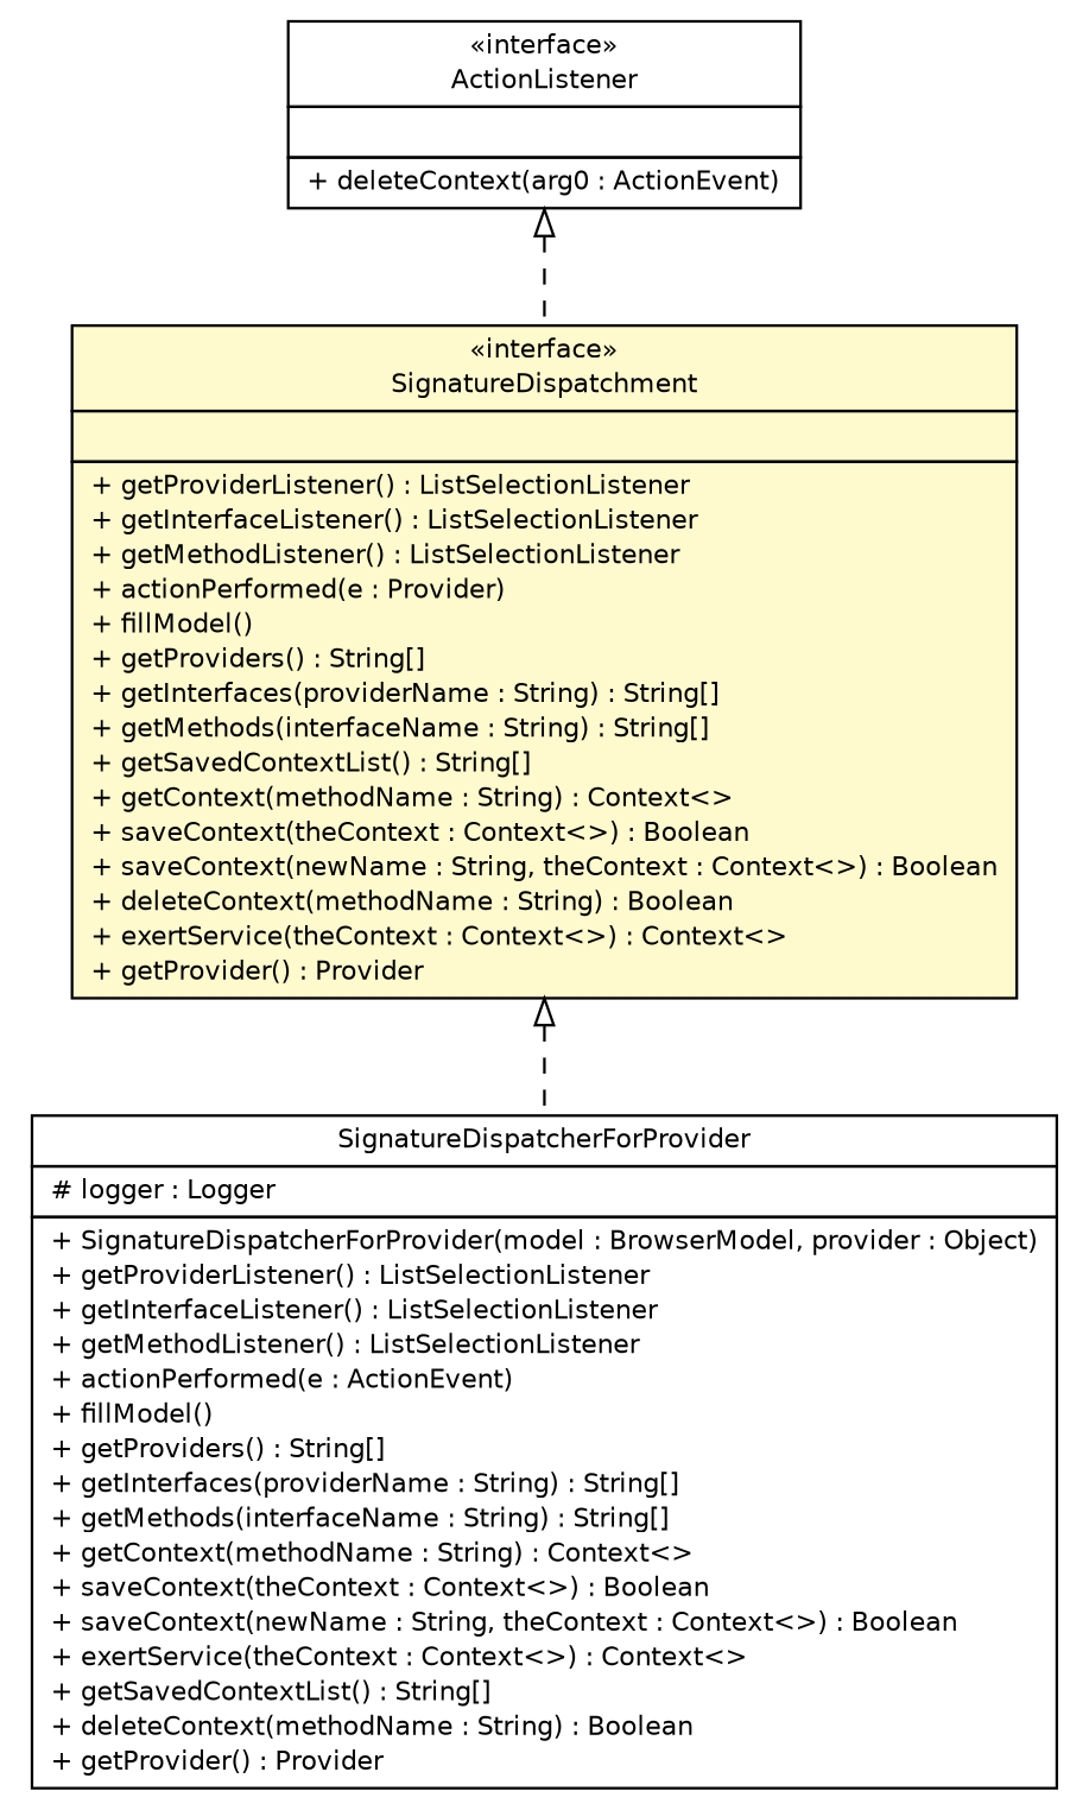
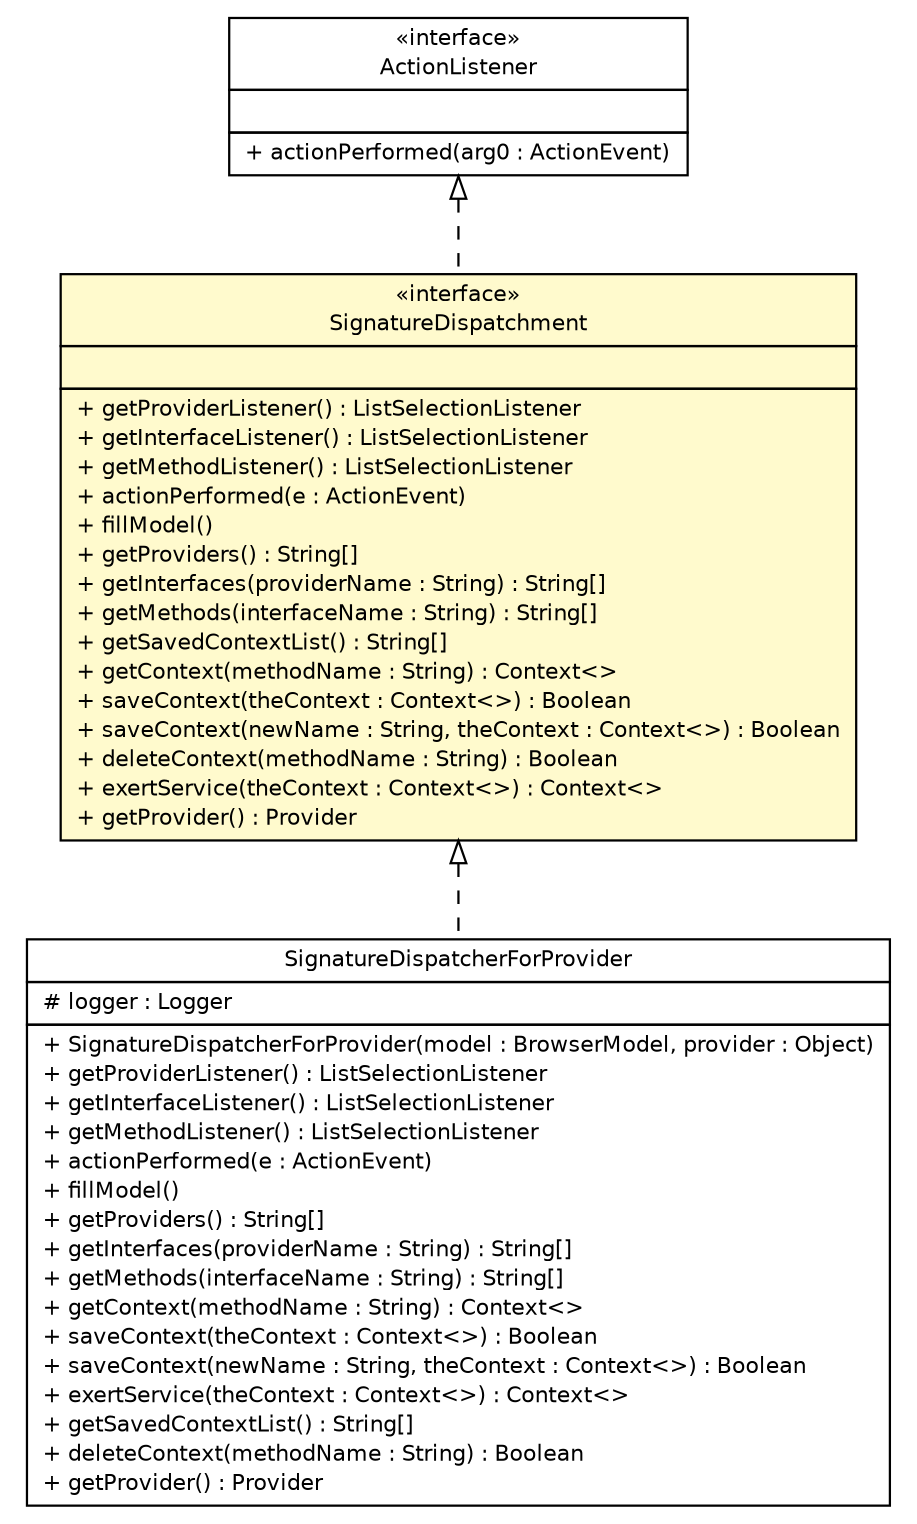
  digraph {
    nodesep=0.25
    ranksep=0.5
    node [fontcolor=black fontname=Helvetica fontsize=10.0 shape=plaintext]
    edge [arrowtail=empty dir=back fontname=Helvetica fontsize=10 headport=p labelfontname=Helvetica labelfontsize=10 style=dashed tailport=p]
    n1 [label=<<table title="sorcer.core.provider.cataloger.ui.SignatureDispatcherForProvider" border="0" cellborder="1" cellspacing="0" cellpadding="2" port="p" href="./SignatureDispatcherForProvider.html"> 		<tr><td><table border="0" cellspacing="0" cellpadding="1"> <tr><td align="center" balign="center"> SignatureDispatcherForProvider </td></tr> 		</table></td></tr> 		<tr><td><table border="0" cellspacing="0" cellpadding="1"> <tr><td align="left" balign="left"> # logger : Logger </td></tr> 		</table></td></tr> 		<tr><td><table border="0" cellspacing="0" cellpadding="1"> <tr><td align="left" balign="left"> + SignatureDispatcherForProvider(model : BrowserModel, provider : Object) </td></tr> <tr><td align="left" balign="left"> + getProviderListener() : ListSelectionListener </td></tr> <tr><td align="left" balign="left"> + getInterfaceListener() : ListSelectionListener </td></tr> <tr><td align="left" balign="left"> + getMethodListener() : ListSelectionListener </td></tr> <tr><td align="left" balign="left"> + actionPerformed(e : ActionEvent) </td></tr> <tr><td align="left" balign="left"> + fillModel() </td></tr> <tr><td align="left" balign="left"> + getProviders() : String[] </td></tr> <tr><td align="left" balign="left"> + getInterfaces(providerName : String) : String[] </td></tr> <tr><td align="left" balign="left"> + getMethods(interfaceName : String) : String[] </td></tr> <tr><td align="left" balign="left"> + getContext(methodName : String) : Context&lt;&gt; </td></tr> <tr><td align="left" balign="left"> + saveContext(theContext : Context&lt;&gt;) : Boolean </td></tr> <tr><td align="left" balign="left"> + saveContext(newName : String, theContext : Context&lt;&gt;) : Boolean </td></tr> <tr><td align="left" balign="left"> + exertService(theContext : Context&lt;&gt;) : Context&lt;&gt; </td></tr> <tr><td align="left" balign="left"> + getSavedContextList() : String[] </td></tr> <tr><td align="left" balign="left"> + deleteContext(methodName : String) : Boolean </td></tr> <tr><td align="left" balign="left"> + getProvider() : Provider </td></tr> 		</table></td></tr> 		</table>>]
-   n2 [label=<<table title="sorcer.core.provider.cataloger.ui.SignatureDispatchment" border="0" cellborder="1" cellspacing="0" cellpadding="2" port="p" bgcolor="lemonChiffon" href="./SignatureDispatchment.html"> 		<tr><td><table border="0" cellspacing="0" cellpadding="1"> <tr><td align="center" balign="center"> &#171;interface&#187; </td></tr> <tr><td align="center" balign="center"> SignatureDispatchment </td></tr> 		</table></td></tr> 		<tr><td><table border="0" cellspacing="0" cellpadding="1"> <tr><td align="left" balign="left">  </td></tr> 		</table></td></tr> 		<tr><td><table border="0" cellspacing="0" cellpadding="1"> <tr><td align="left" balign="left"> + getProviderListener() : ListSelectionListener </td></tr> <tr><td align="left" balign="left"> + getInterfaceListener() : ListSelectionListener </td></tr> <tr><td align="left" balign="left"> + getMethodListener() : ListSelectionListener </td></tr> <tr><td align="left" balign="left"> + actionPerformed(e : Provider) </td></tr> <tr><td align="left" balign="left"> + fillModel() </td></tr> <tr><td align="left" balign="left"> + getProviders() : String[] </td></tr> <tr><td align="left" balign="left"> + getInterfaces(providerName : String) : String[] </td></tr> <tr><td align="left" balign="left"> + getMethods(interfaceName : String) : String[] </td></tr> <tr><td align="left" balign="left"> + getSavedContextList() : String[] </td></tr> <tr><td align="left" balign="left"> + getContext(methodName : String) : Context&lt;&gt; </td></tr> <tr><td align="left" balign="left"> + saveContext(theContext : Context&lt;&gt;) : Boolean </td></tr> <tr><td align="left" balign="left"> + saveContext(newName : String, theContext : Context&lt;&gt;) : Boolean </td></tr> <tr><td align="left" balign="left"> + deleteContext(methodName : String) : Boolean </td></tr> <tr><td align="left" balign="left"> + exertService(theContext : Context&lt;&gt;) : Context&lt;&gt; </td></tr> <tr><td align="left" balign="left"> + getProvider() : Provider </td></tr> 		</table></td></tr> 		</table>>]
-   n3 [label=<<table title="java.awt.event.ActionListener" border="0" cellborder="1" cellspacing="0" cellpadding="2" port="p" href="http://docs.oracle.com/javase/7/docs/api/java/awt/event/ActionListener.html"> 		<tr><td><table border="0" cellspacing="0" cellpadding="1"> <tr><td align="center" balign="center"> &#171;interface&#187; </td></tr> <tr><td align="center" balign="center"> ActionListener </td></tr> 		</table></td></tr> 		<tr><td><table border="0" cellspacing="0" cellpadding="1"> <tr><td align="left" balign="left">  </td></tr> 		</table></td></tr> 		<tr><td><table border="0" cellspacing="0" cellpadding="1"> <tr><td align="left" balign="left"> + deleteContext(arg0 : ActionEvent) </td></tr> 		</table></td></tr> 		</table>>]
+   n2 [label=<<table title="sorcer.core.provider.cataloger.ui.SignatureDispatchment" border="0" cellborder="1" cellspacing="0" cellpadding="2" port="p" bgcolor="lemonChiffon" href="./SignatureDispatchment.html"> 		<tr><td><table border="0" cellspacing="0" cellpadding="1"> <tr><td align="center" balign="center"> &#171;interface&#187; </td></tr> <tr><td align="center" balign="center"> SignatureDispatchment </td></tr> 		</table></td></tr> 		<tr><td><table border="0" cellspacing="0" cellpadding="1"> <tr><td align="left" balign="left">  </td></tr> 		</table></td></tr> 		<tr><td><table border="0" cellspacing="0" cellpadding="1"> <tr><td align="left" balign="left"> + getProviderListener() : ListSelectionListener </td></tr> <tr><td align="left" balign="left"> + getInterfaceListener() : ListSelectionListener </td></tr> <tr><td align="left" balign="left"> + getMethodListener() : ListSelectionListener </td></tr> <tr><td align="left" balign="left"> + actionPerformed(e : ActionEvent) </td></tr> <tr><td align="left" balign="left"> + fillModel() </td></tr> <tr><td align="left" balign="left"> + getProviders() : String[] </td></tr> <tr><td align="left" balign="left"> + getInterfaces(providerName : String) : String[] </td></tr> <tr><td align="left" balign="left"> + getMethods(interfaceName : String) : String[] </td></tr> <tr><td align="left" balign="left"> + getSavedContextList() : String[] </td></tr> <tr><td align="left" balign="left"> + getContext(methodName : String) : Context&lt;&gt; </td></tr> <tr><td align="left" balign="left"> + saveContext(theContext : Context&lt;&gt;) : Boolean </td></tr> <tr><td align="left" balign="left"> + saveContext(newName : String, theContext : Context&lt;&gt;) : Boolean </td></tr> <tr><td align="left" balign="left"> + deleteContext(methodName : String) : Boolean </td></tr> <tr><td align="left" balign="left"> + exertService(theContext : Context&lt;&gt;) : Context&lt;&gt; </td></tr> <tr><td align="left" balign="left"> + getProvider() : Provider </td></tr> 		</table></td></tr> 		</table>>]
+   n3 [label=<<table title="java.awt.event.ActionListener" border="0" cellborder="1" cellspacing="0" cellpadding="2" port="p" href="http://docs.oracle.com/javase/7/docs/api/java/awt/event/ActionListener.html"> 		<tr><td><table border="0" cellspacing="0" cellpadding="1"> <tr><td align="center" balign="center"> &#171;interface&#187; </td></tr> <tr><td align="center" balign="center"> ActionListener </td></tr> 		</table></td></tr> 		<tr><td><table border="0" cellspacing="0" cellpadding="1"> <tr><td align="left" balign="left">  </td></tr> 		</table></td></tr> 		<tr><td><table border="0" cellspacing="0" cellpadding="1"> <tr><td align="left" balign="left"> + actionPerformed(arg0 : ActionEvent) </td></tr> 		</table></td></tr> 		</table>>]
    n2 -> n1
    n3 -> n2
  }
